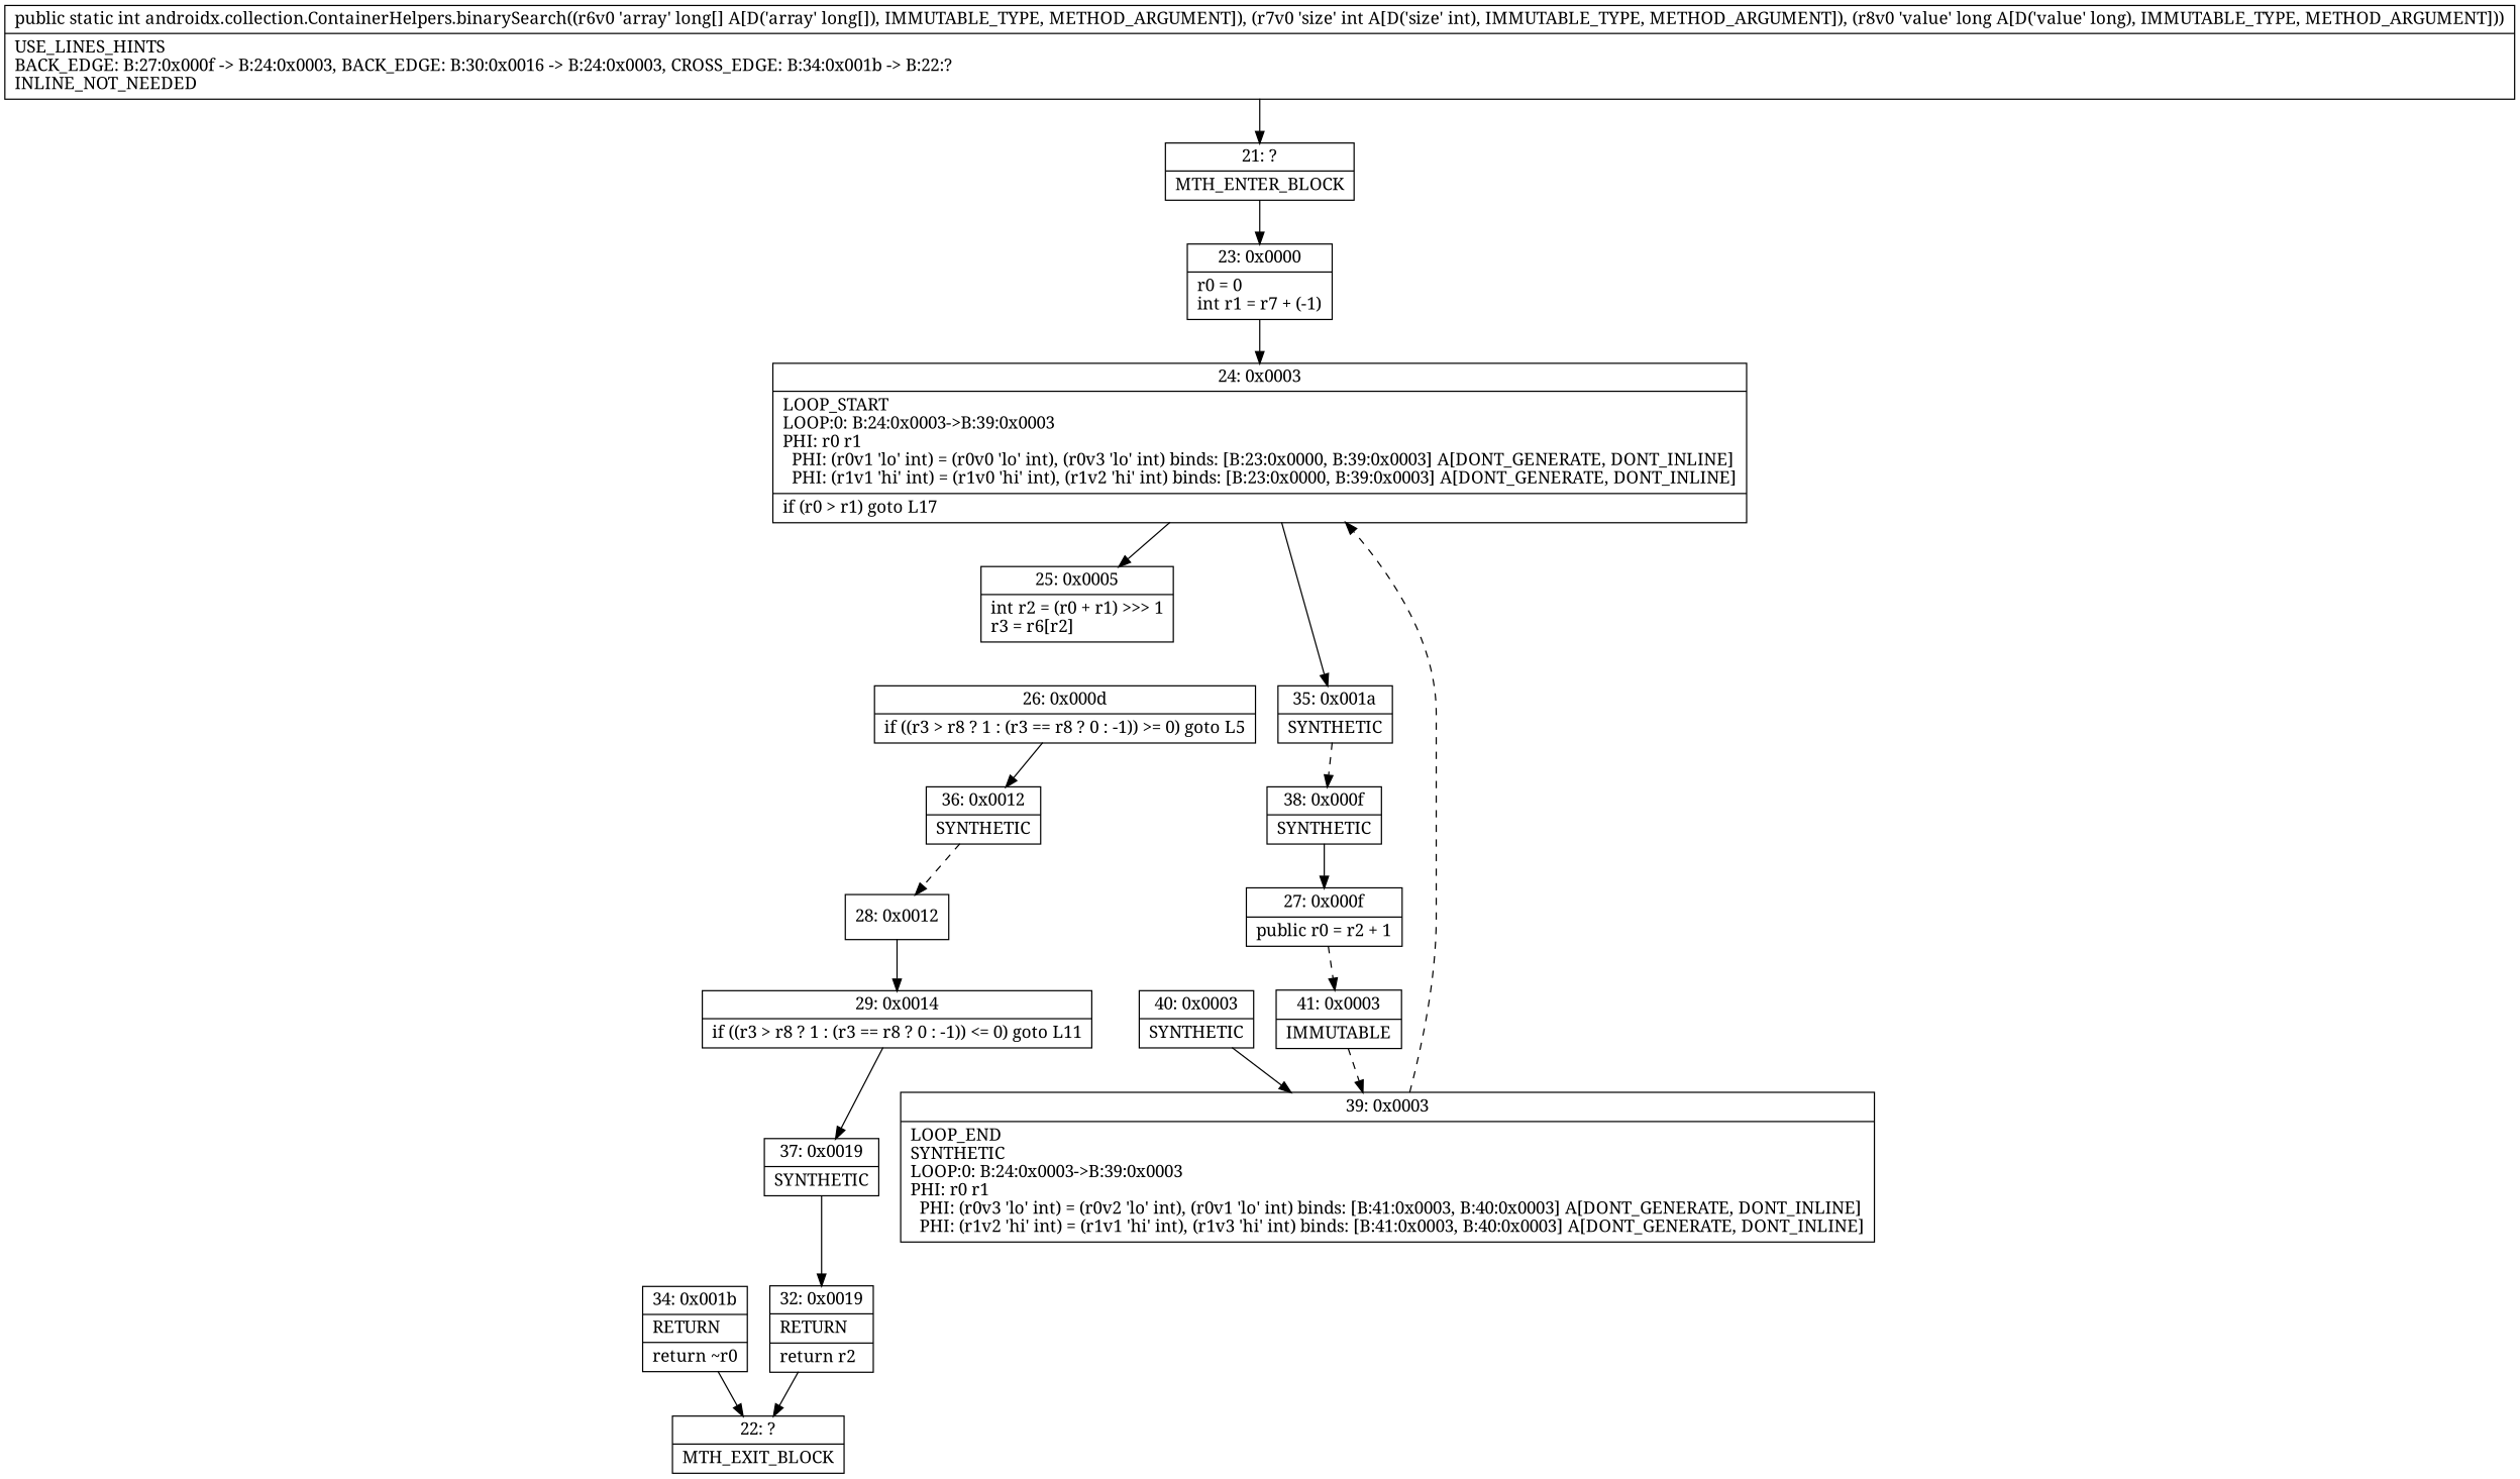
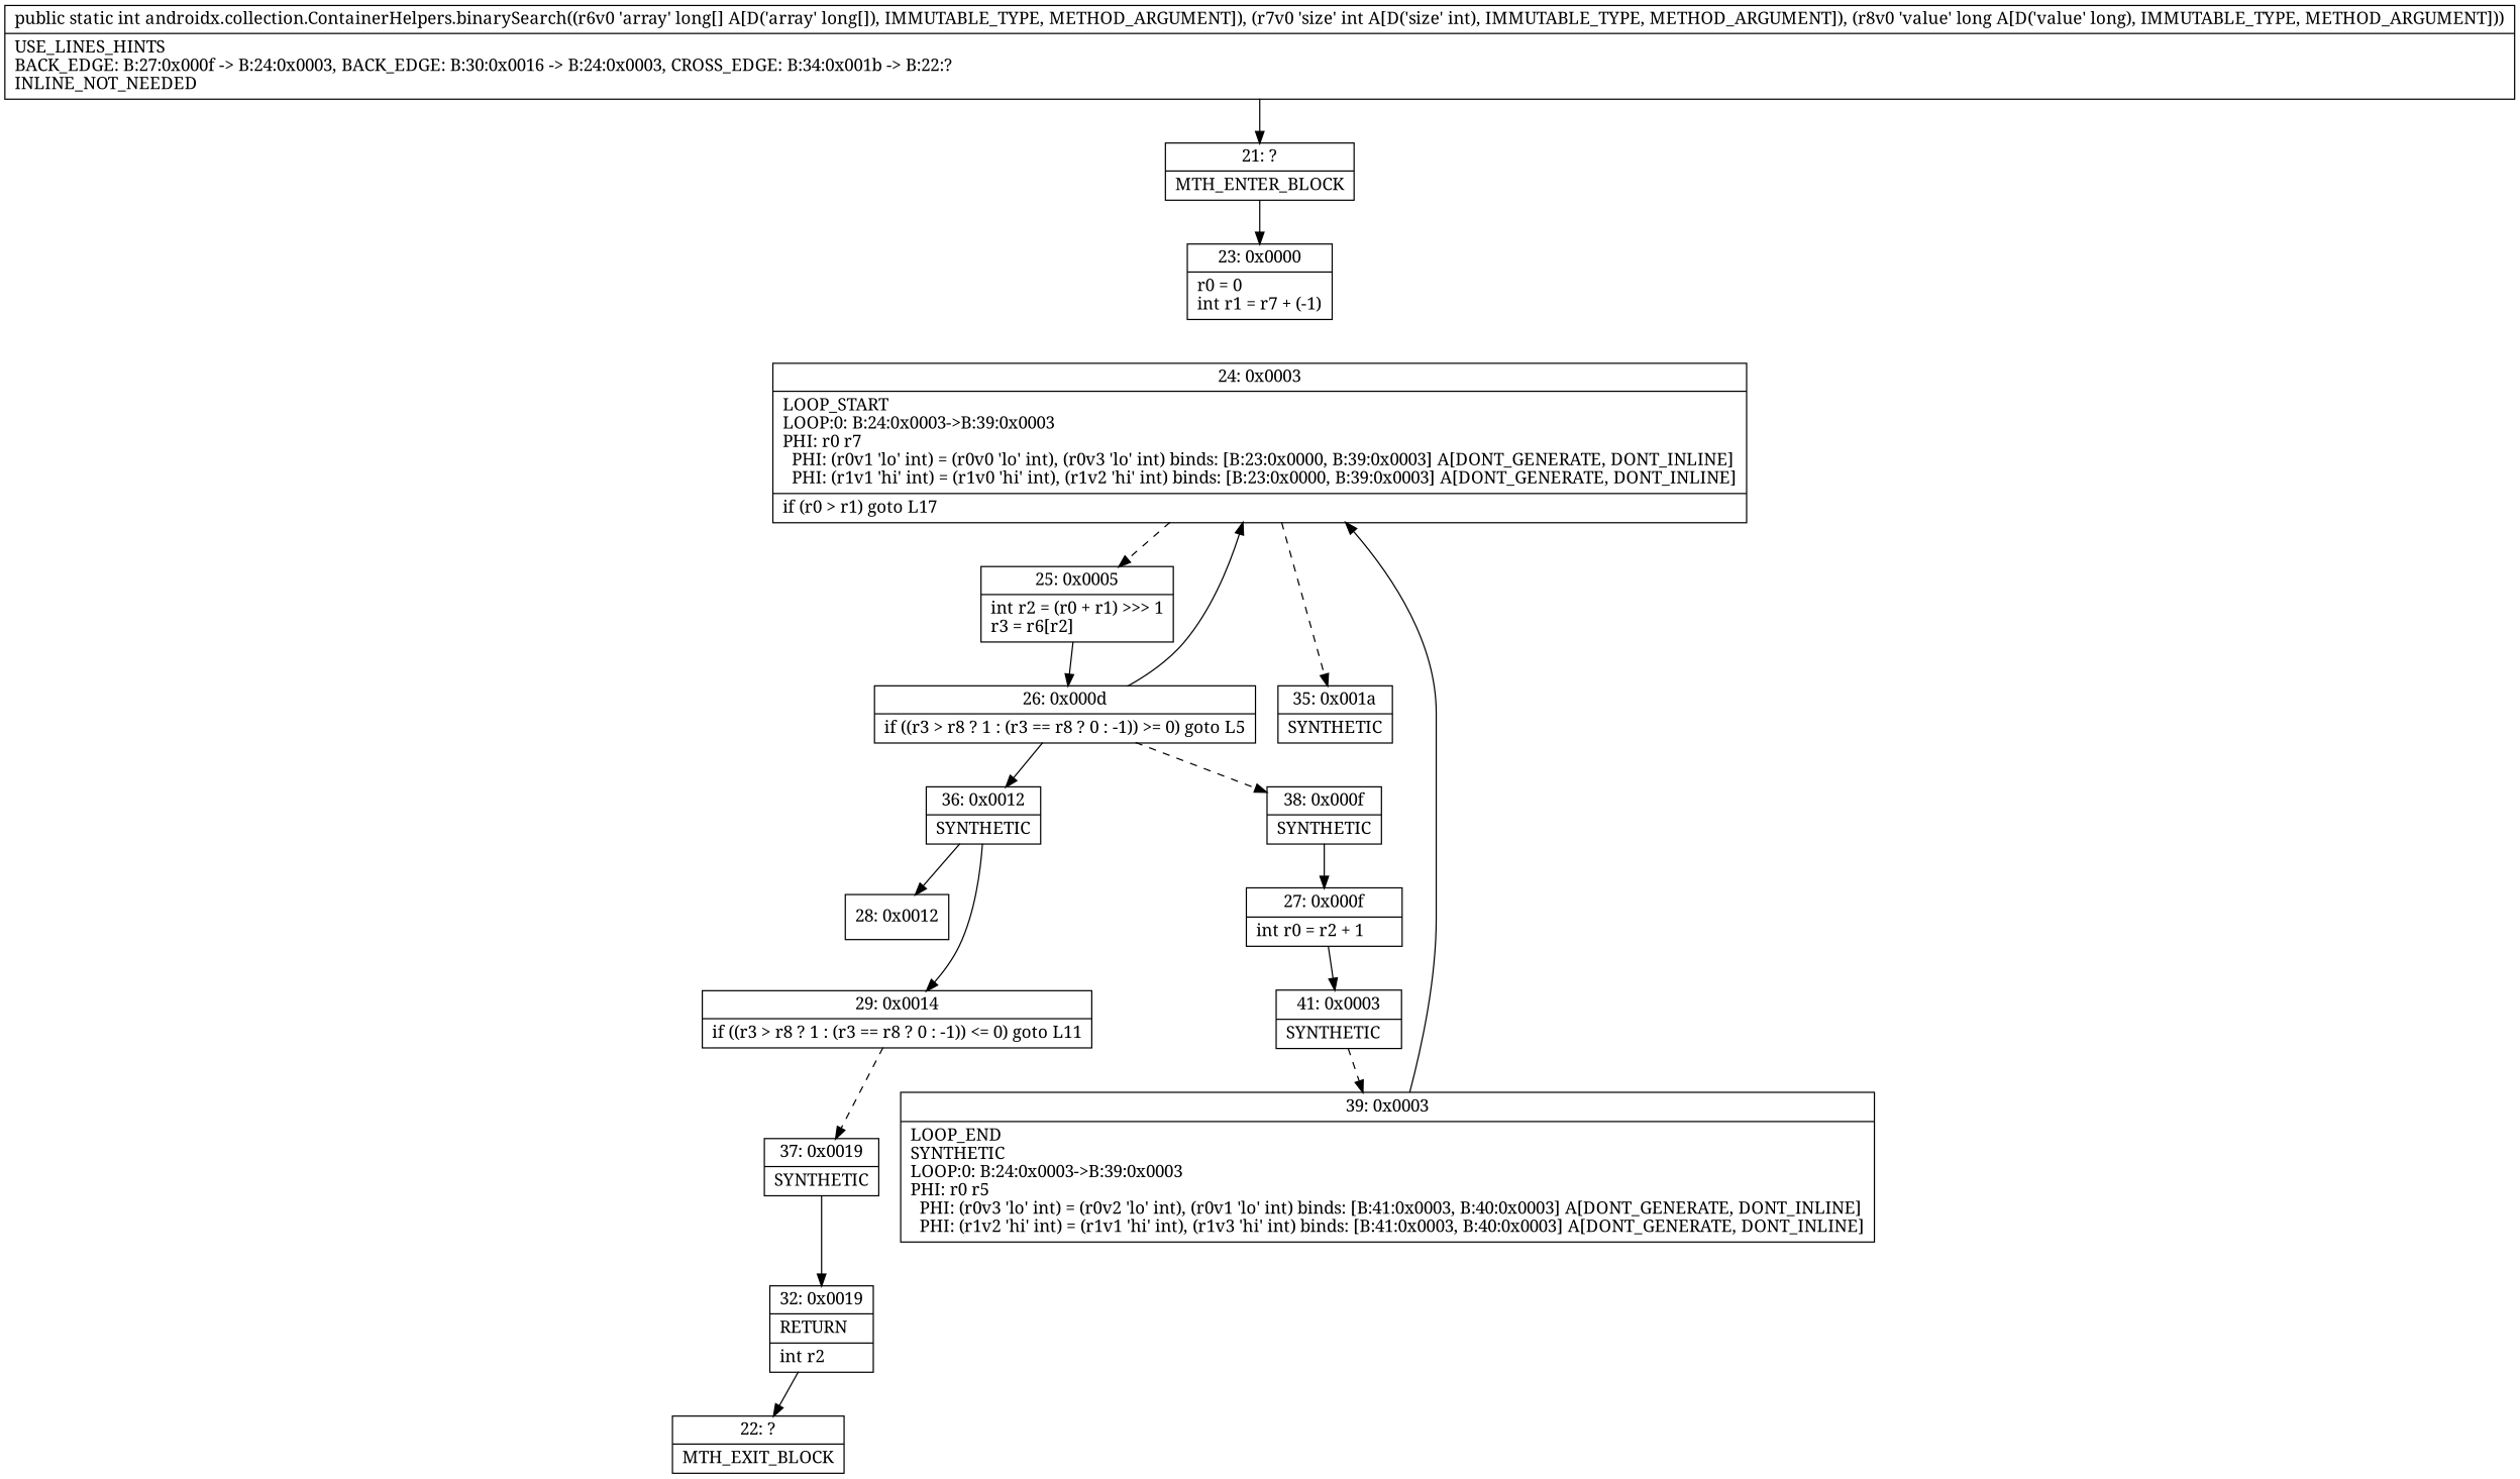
  digraph {
    fontname="Noto Serif"
    node [fontname="Noto Serif" shape=record]
    edge [fontname="Noto Serif"]
    n1 [label="{21\:\ ?|MTH_ENTER_BLOCK\l}"]
    n2 [label="{23\:\ 0x0000|r0 = 0\lint r1 = r7 + (\-1)\l}"]
-   n3 [label="{24\:\ 0x0003|LOOP_START\lLOOP:0: B:24:0x0003\-\>B:39:0x0003\lPHI: r0 r1 \l  PHI: (r0v1 'lo' int) = (r0v0 'lo' int), (r0v3 'lo' int) binds: [B:23:0x0000, B:39:0x0003] A[DONT_GENERATE, DONT_INLINE]\l  PHI: (r1v1 'hi' int) = (r1v0 'hi' int), (r1v2 'hi' int) binds: [B:23:0x0000, B:39:0x0003] A[DONT_GENERATE, DONT_INLINE]\l|if (r0 \> r1) goto L17\l}"]
+   n3 [label="{24\:\ 0x0003|LOOP_START\lLOOP:0: B:24:0x0003\-\>B:39:0x0003\lPHI: r0 r7 \l  PHI: (r0v1 'lo' int) = (r0v0 'lo' int), (r0v3 'lo' int) binds: [B:23:0x0000, B:39:0x0003] A[DONT_GENERATE, DONT_INLINE]\l  PHI: (r1v1 'hi' int) = (r1v0 'hi' int), (r1v2 'hi' int) binds: [B:23:0x0000, B:39:0x0003] A[DONT_GENERATE, DONT_INLINE]\l|if (r0 \> r1) goto L17\l}"]
    n4 [label="{25\:\ 0x0005|int r2 = (r0 + r1) \>\>\> 1\lr3 = r6[r2]\l}"]
    n5 [label="{35\:\ 0x001a|SYNTHETIC\l}"]
    n6 [label="{26\:\ 0x000d|if ((r3 \> r8 ? 1 : (r3 == r8 ? 0 : \-1)) \>= 0) goto L5\l}"]
    n7 [label="{36\:\ 0x0012|SYNTHETIC\l}"]
    n8 [label="{38\:\ 0x000f|SYNTHETIC\l}"]
    n9 [label="{28\:\ 0x0012}"]
-   n10 [label="{27\:\ 0x000f|public r0 = r2 + 1\l}"]
+   n10 [label="{27\:\ 0x000f|int r0 = r2 + 1\l}"]
    n11 [label="{29\:\ 0x0014|if ((r3 \> r8 ? 1 : (r3 == r8 ? 0 : \-1)) \<= 0) goto L11\l}"]
    n12 [label="{37\:\ 0x0019|SYNTHETIC\l}"]
-   n13 [label="{32\:\ 0x0019|RETURN\l|return r2\l}"]
-   n14 [label="{40\:\ 0x0003|SYNTHETIC\l}"]
-   n15 [label="{39\:\ 0x0003|LOOP_END\lSYNTHETIC\lLOOP:0: B:24:0x0003\-\>B:39:0x0003\lPHI: r0 r1 \l  PHI: (r0v3 'lo' int) = (r0v2 'lo' int), (r0v1 'lo' int) binds: [B:41:0x0003, B:40:0x0003] A[DONT_GENERATE, DONT_INLINE]\l  PHI: (r1v2 'hi' int) = (r1v1 'hi' int), (r1v3 'hi' int) binds: [B:41:0x0003, B:40:0x0003] A[DONT_GENERATE, DONT_INLINE]\l}"]
+   n13 [label="{32\:\ 0x0019|RETURN\l|int r2\l}"]
+   n15 [label="{39\:\ 0x0003|LOOP_END\lSYNTHETIC\lLOOP:0: B:24:0x0003\-\>B:39:0x0003\lPHI: r0 r5 \l  PHI: (r0v3 'lo' int) = (r0v2 'lo' int), (r0v1 'lo' int) binds: [B:41:0x0003, B:40:0x0003] A[DONT_GENERATE, DONT_INLINE]\l  PHI: (r1v2 'hi' int) = (r1v1 'hi' int), (r1v3 'hi' int) binds: [B:41:0x0003, B:40:0x0003] A[DONT_GENERATE, DONT_INLINE]\l}"]
    n16 [label="{22\:\ ?|MTH_EXIT_BLOCK\l}"]
-   n17 [label="{41\:\ 0x0003|IMMUTABLE\l}"]
-   n18 [label="{34\:\ 0x001b|RETURN\l|return ~r0\l}"]
+   n17 [label="{41\:\ 0x0003|SYNTHETIC\l}"]
    n19 [label="{public static int androidx.collection.ContainerHelpers.binarySearch((r6v0 'array' long[] A[D('array' long[]), IMMUTABLE_TYPE, METHOD_ARGUMENT]), (r7v0 'size' int A[D('size' int), IMMUTABLE_TYPE, METHOD_ARGUMENT]), (r8v0 'value' long A[D('value' long), IMMUTABLE_TYPE, METHOD_ARGUMENT]))  | USE_LINES_HINTS\lBACK_EDGE: B:27:0x000f \-\> B:24:0x0003, BACK_EDGE: B:30:0x0016 \-\> B:24:0x0003, CROSS_EDGE: B:34:0x001b \-\> B:22:?\lINLINE_NOT_NEEDED\l}"]
    n1 -> n2
-   n2 -> n3
-   n3 -> n4 [style=solid]
-   n3 -> n5
+   n6 -> n3
+   n3 -> n4 [style=dashed]
+   n3 -> n5 [style=dashed]
+   n4 -> n6
    n6 -> n7
-   n5 -> n8 [style=dashed]
-   n7 -> n9 [style=dashed]
+   n6 -> n8 [style=dashed]
+   n7 -> n9
    n8 -> n10
-   n9 -> n11
-   n10 -> n17 [style=dashed]
-   n11 -> n12
+   n7 -> n11
+   n10 -> n17
+   n11 -> n12 [style=dashed]
    n12 -> n13
    n13 -> n16
-   n14 -> n15
-   n15 -> n3 [style=dashed]
+   n15 -> n3
    n17 -> n15 [style=dashed]
-   n18 -> n16
    n19 -> n1
  }
